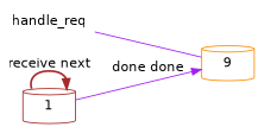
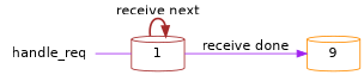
  digraph {
    fontname="DejaVu Sans"
    rankdir=LR
    node [color=brown fontname="DejaVu Sans" shape=cylinder]
    edge [color=purple fontname="DejaVu Sans" style=solid]
    n1 [label=handle_req shape=plaintext]
    n2 [label=1]
    n3 [color=darkorange label=9]
-   n1 -> n3 [arrowhead=none]
+   n1 -> n2 [arrowhead=none]
    n2 -> n2 [color=brown label="receive next" style=bold]
-   n2 -> n3 [label="done done"]
+   n2 -> n3 [label="receive done"]
  }
